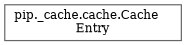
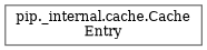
  digraph {
    rankdir=TB
    fontname="DejaVu Serif"
-   n1 [color=grey40 fillcolor=white fontname="DejaVu Serif" fontsize=10 height=0.2 label="pip._cache.cache.Cache\lEntry" shape=box style=filled width=0.4]
+   n1 [color=grey40 fillcolor=white fontname="DejaVu Serif" fontsize=10 height=0.2 label="pip._internal.cache.Cache\lEntry" shape=box style=filled width=0.4]
  }
